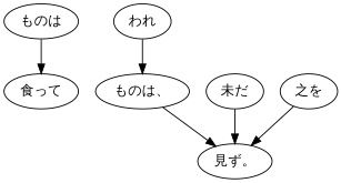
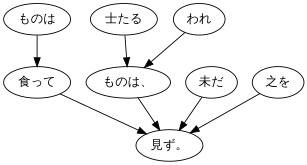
  digraph {
    n1 [label="ものは"]
    n2 [label="食って"]
    n3 [label="見ず。"]
+   n4 [label="士たる"]
    n5 [label="ものは、"]
    n6 [label="われ"]
    n7 [label="未だ"]
    n8 [label="之を"]
    n1 -> n2
+   n2 -> n3
+   n4 -> n5
    n5 -> n3
    n6 -> n5
    n7 -> n3
    n8 -> n3
  }
